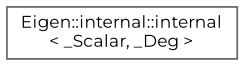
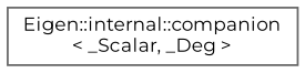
  digraph {
    rankdir=LR
    fontname=Montserrat
-   n1 [color=grey40 fillcolor=white fontname=Montserrat fontsize=10 height=0.2 label="Eigen::internal::internal\l\< _Scalar, _Deg \>" shape=box style=filled width=0.4]
+   n1 [color=grey40 fillcolor=white fontname=Montserrat fontsize=10 height=0.2 label="Eigen::internal::companion\l\< _Scalar, _Deg \>" shape=box style=filled width=0.4]
  }
